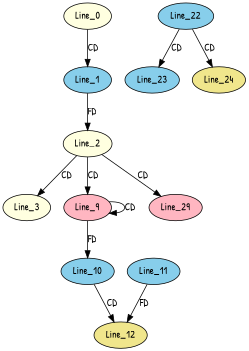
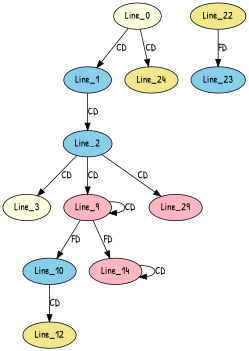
  digraph {
    fontname="Patrick Hand"
    node [fillcolor=skyblue fontname="Patrick Hand" style=filled]
    edge [fontname="Patrick Hand"]
    Line_0 [fillcolor=lightyellow]
    Line_1
-   Line_2 [fillcolor=lightyellow]
+   Line_2
    Line_3 [fillcolor=lightyellow]
    Line_9 [fillcolor=lightpink]
    Line_29 [fillcolor=lightpink]
    Line_10
+   Line_14 [fillcolor=lightpink]
    Line_12 [fillcolor=khaki]
-   Line_11
-   Line_22
+   Line_22 [fillcolor=khaki]
    Line_23
    Line_24 [fillcolor=khaki]
    Line_0 -> Line_1 [label=CD]
-   Line_1 -> Line_2 [label=FD]
+   Line_1 -> Line_2 [label=CD]
    Line_2 -> Line_3 [label=CD]
    Line_2 -> Line_9 [label=CD]
    Line_2 -> Line_29 [label=CD]
    Line_9 -> Line_9 [label=CD]
    Line_9 -> Line_10 [label=FD]
+   Line_9 -> Line_14 [label=FD]
    Line_10 -> Line_12 [label=CD]
-   Line_11 -> Line_12 [label=FD]
-   Line_22 -> Line_23 [label=CD]
-   Line_22 -> Line_24 [label=CD]
+   Line_14 -> Line_14 [label=CD]
+   Line_22 -> Line_23 [label=FD]
+   Line_0 -> Line_24 [label=CD]
  }
